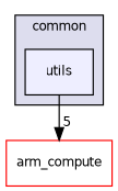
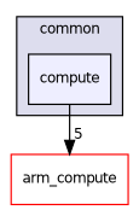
  digraph {
    compound=true
    node [fontname=Helvetica fontsize=10 shape=box style=filled]
-   n1 [fillcolor="#eeeeff" label=utils pencolor=black]
+   n1 [fillcolor="#eeeeff" label=compute pencolor=black]
    n2 [color=red fillcolor=white label=arm_compute]
    subgraph cluster_1 {
      bgcolor="#ddddee"
      fontname=Helvetica
      fontsize=10
      label=common
      pencolor=black
      n1
    }
    n1 -> n2 [headlabel=5 labeldistance=1.5 labelfontname=Helvetica labelfontsize=10]
  }
